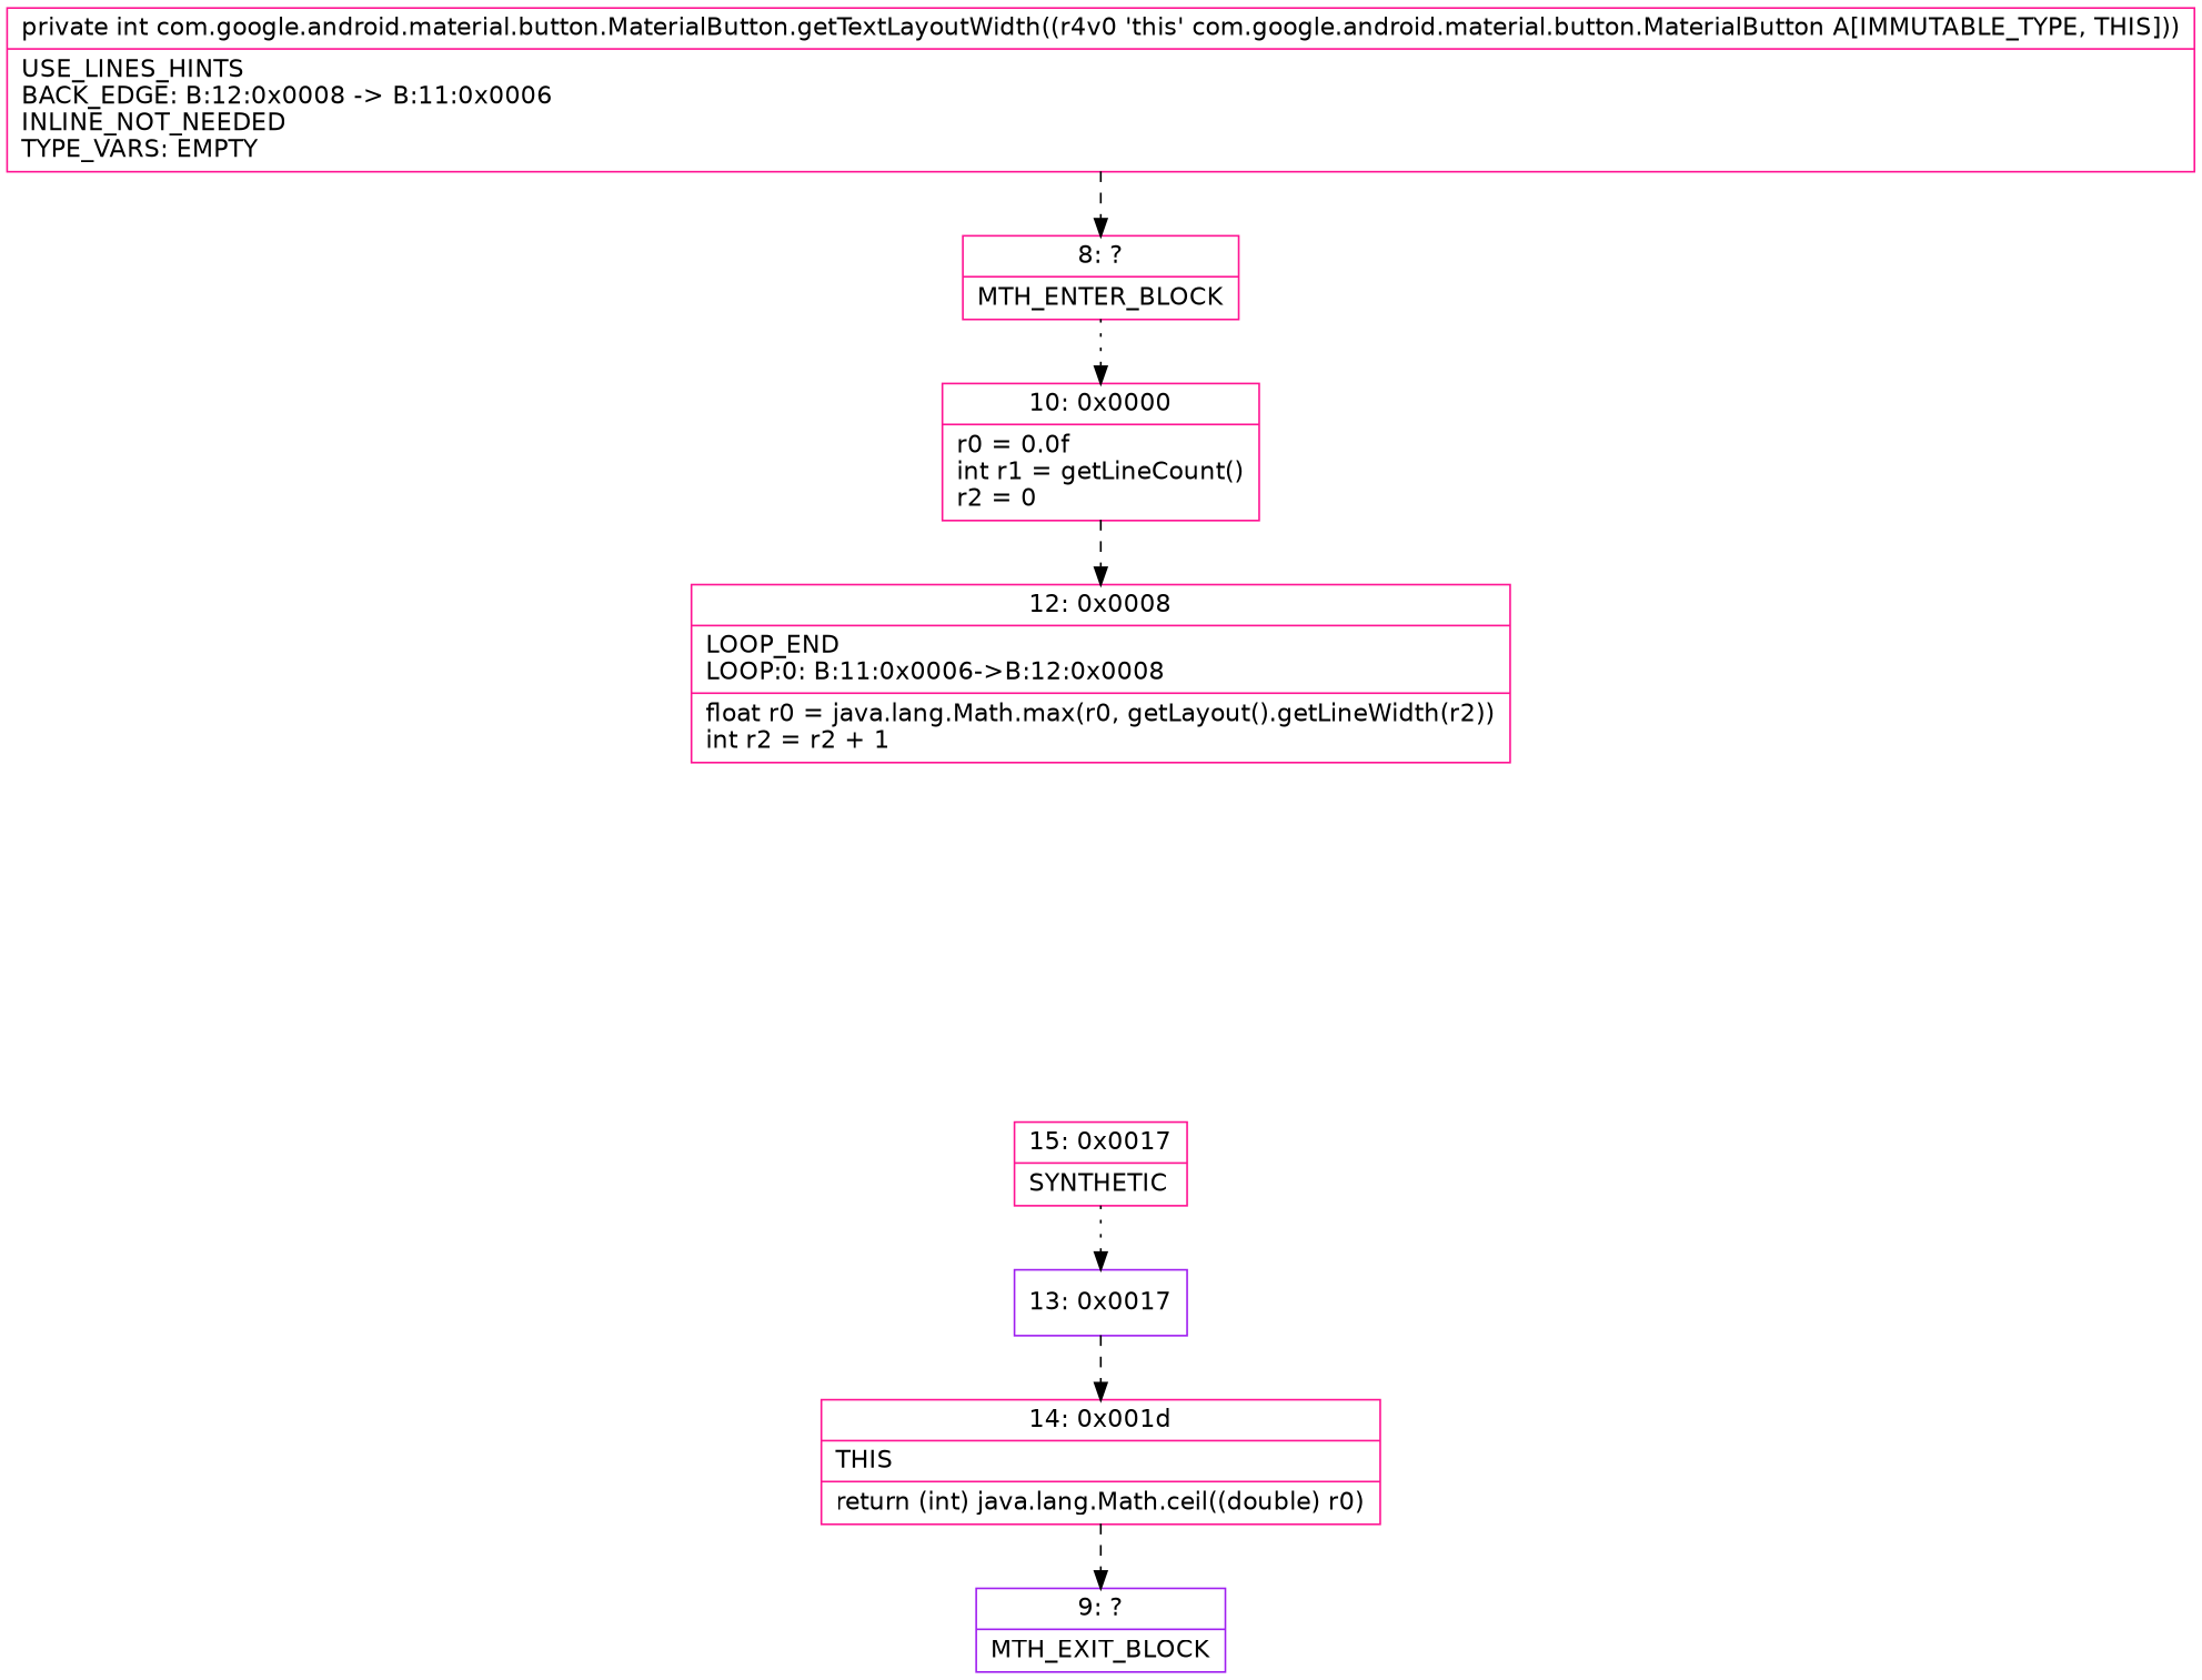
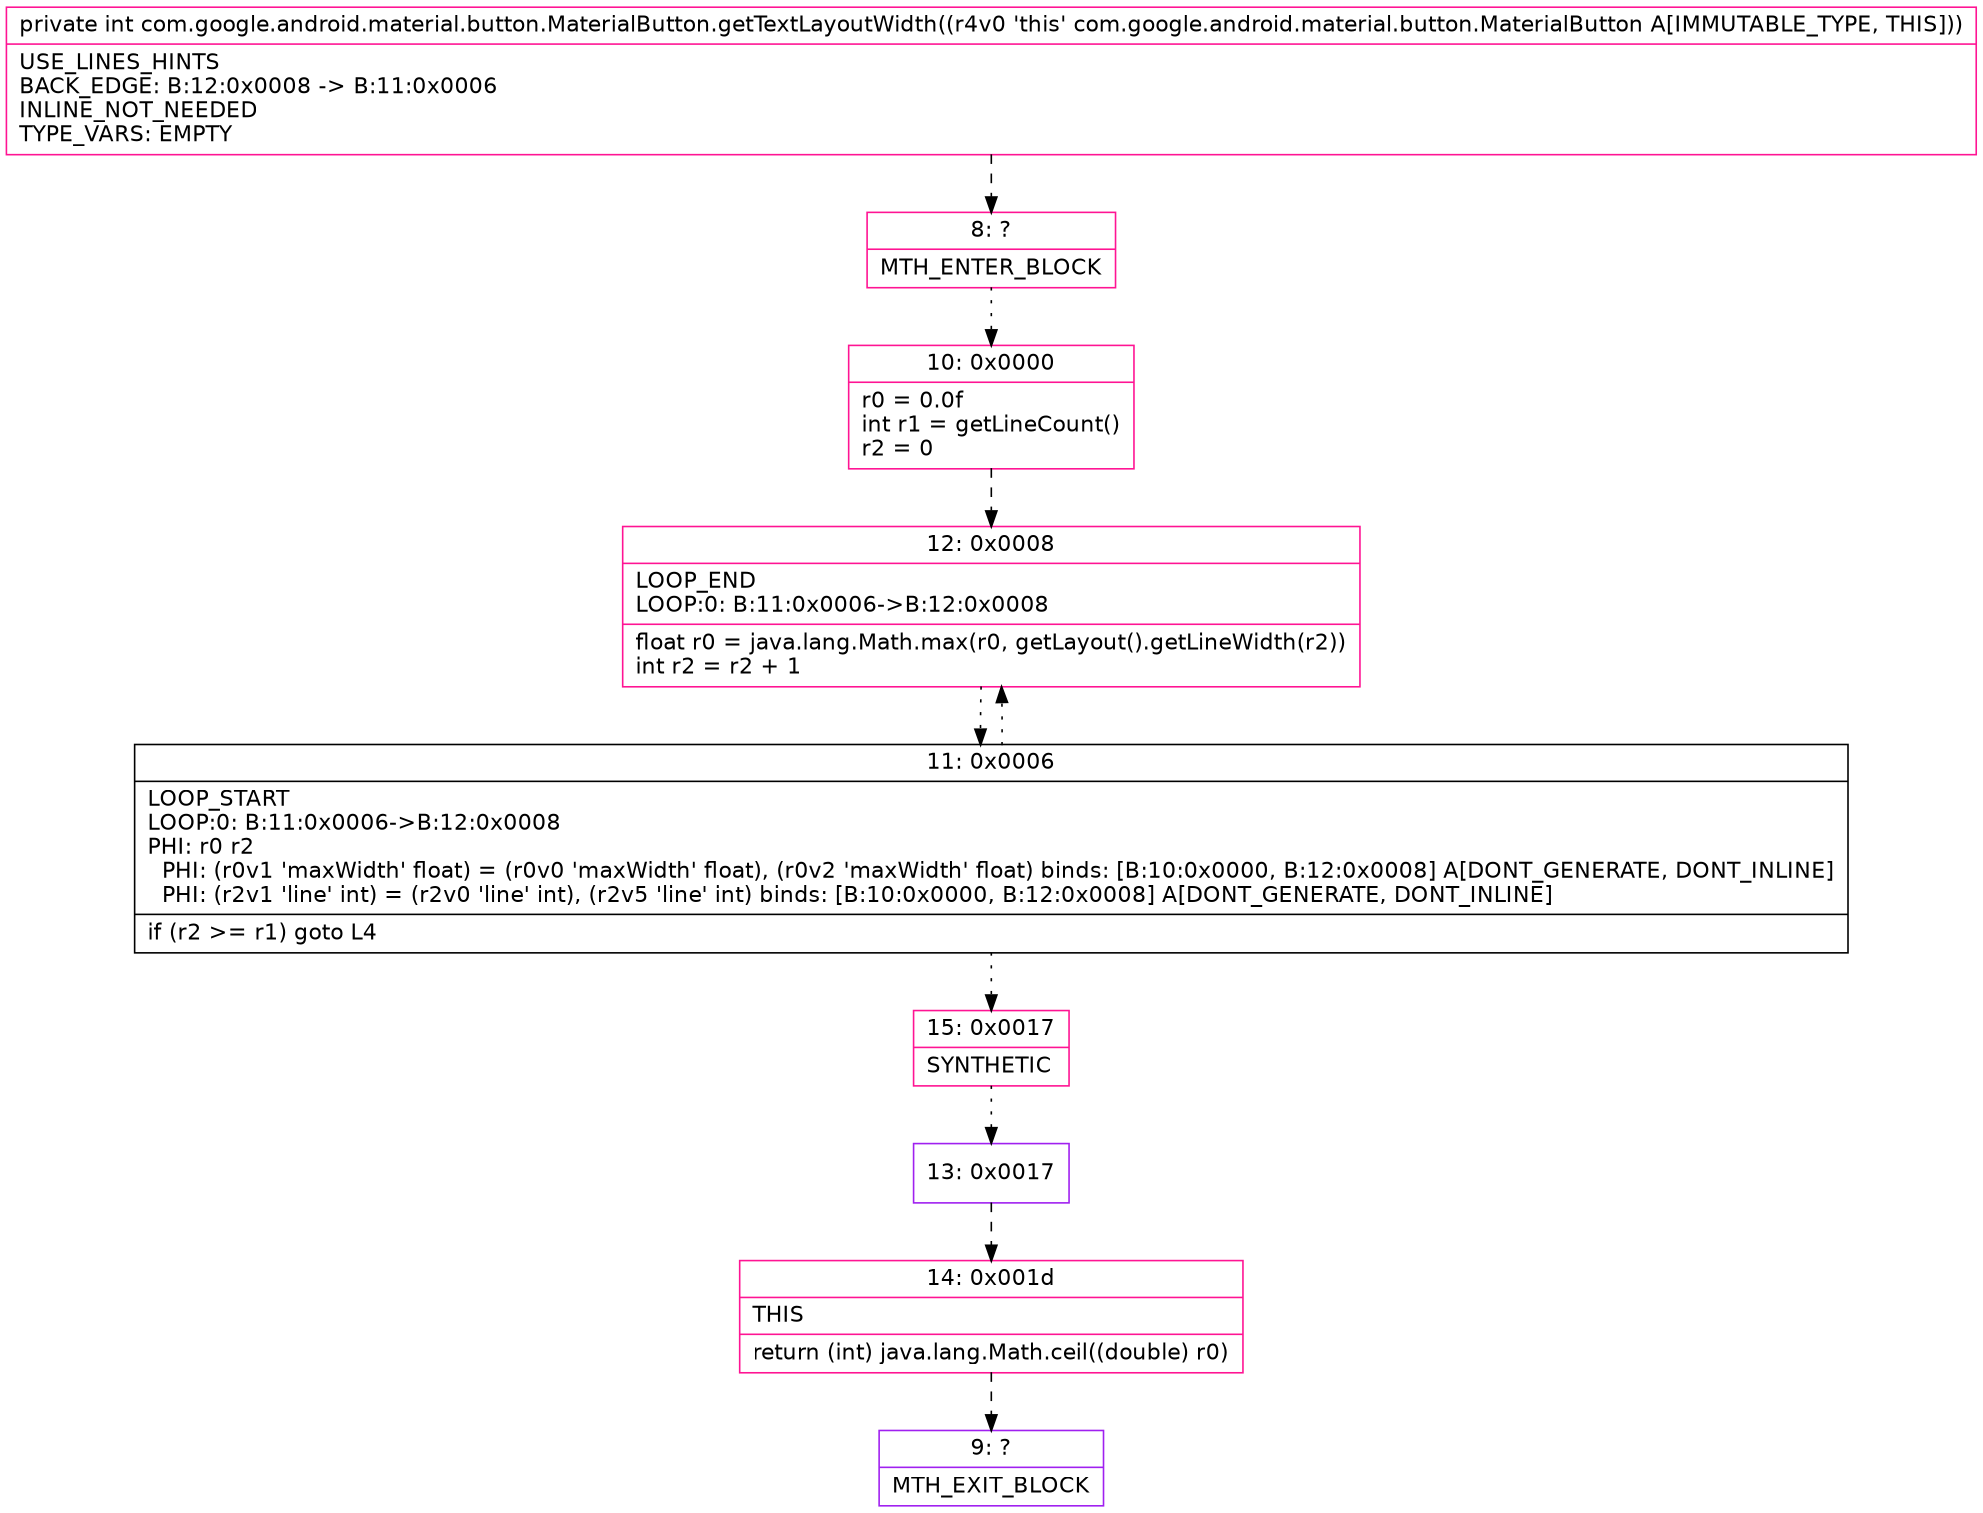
  digraph {
    fontname="DejaVu Sans"
    node [color=deeppink fontname="DejaVu Sans" shape=record]
    edge [fontname="DejaVu Sans" style=dotted]
    n1 [label="{8\:\ ?|MTH_ENTER_BLOCK\l}"]
    n2 [label="{10\:\ 0x0000|r0 = 0.0f\lint r1 = getLineCount()\lr2 = 0\l}"]
    n3 [label="{12\:\ 0x0008|LOOP_END\lLOOP:0: B:11:0x0006\-\>B:12:0x0008\l|float r0 = java.lang.Math.max(r0, getLayout().getLineWidth(r2))\lint r2 = r2 + 1\l}"]
+   n4 [color=black label="{11\:\ 0x0006|LOOP_START\lLOOP:0: B:11:0x0006\-\>B:12:0x0008\lPHI: r0 r2 \l  PHI: (r0v1 'maxWidth' float) = (r0v0 'maxWidth' float), (r0v2 'maxWidth' float) binds: [B:10:0x0000, B:12:0x0008] A[DONT_GENERATE, DONT_INLINE]\l  PHI: (r2v1 'line' int) = (r2v0 'line' int), (r2v5 'line' int) binds: [B:10:0x0000, B:12:0x0008] A[DONT_GENERATE, DONT_INLINE]\l|if (r2 \>= r1) goto L4\l}"]
    n5 [label="{15\:\ 0x0017|SYNTHETIC\l}"]
    n6 [color=purple label="{13\:\ 0x0017}"]
    n7 [label="{14\:\ 0x001d|THIS\l|return (int) java.lang.Math.ceil((double) r0)\l}"]
    n8 [color=purple label="{9\:\ ?|MTH_EXIT_BLOCK\l}"]
    n9 [label="{private int com.google.android.material.button.MaterialButton.getTextLayoutWidth((r4v0 'this' com.google.android.material.button.MaterialButton A[IMMUTABLE_TYPE, THIS]))  | USE_LINES_HINTS\lBACK_EDGE: B:12:0x0008 \-\> B:11:0x0006\lINLINE_NOT_NEEDED\lTYPE_VARS: EMPTY\l}"]
    n1 -> n2
    n2 -> n3 [style=dashed]
+   n3 -> n4
+   n4 -> n3
+   n4 -> n5
    n5 -> n6
    n6 -> n7 [style=dashed]
    n7 -> n8 [style=dashed]
    n9 -> n1 [style=dashed]
  }
